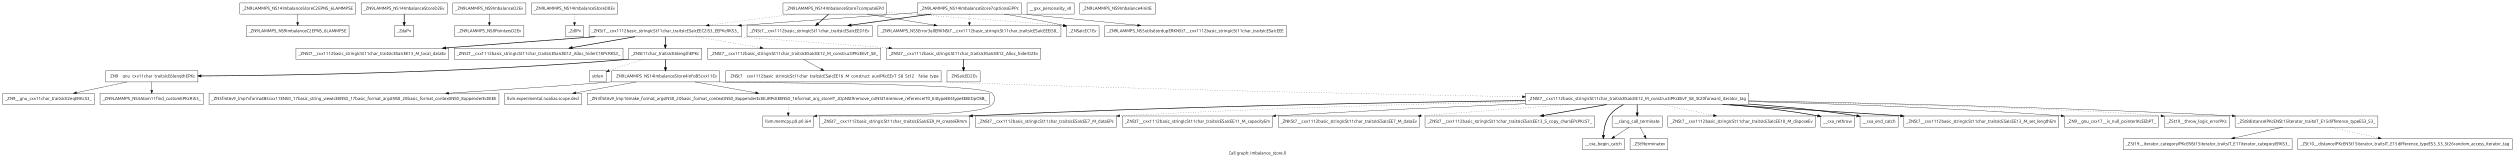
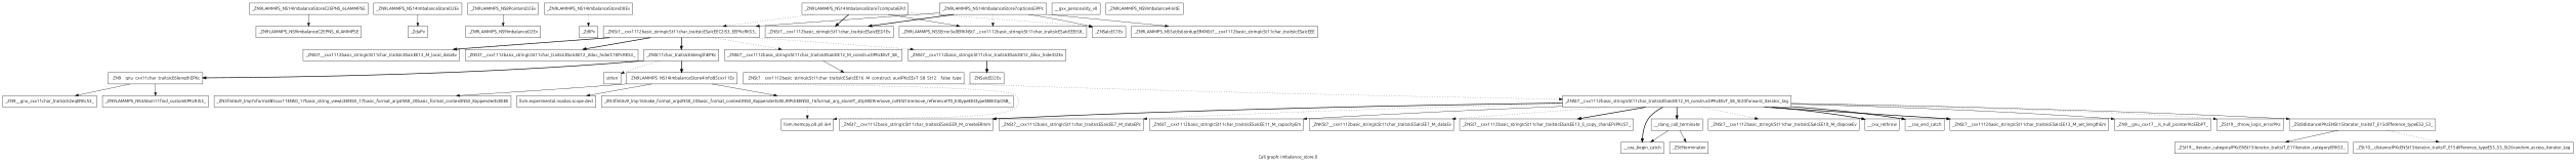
  digraph {
    fontname=Ubuntu
    label="Call graph: imbalance_store.ll"
    node [fontname=Ubuntu shape=record]
    edge [fontname=Ubuntu style=solid]
    n1 [label="{_ZN9LAMMPS_NS14ImbalanceStoreC2EPNS_6LAMMPSE}"]
    n2 [label="{_ZN9LAMMPS_NS9ImbalanceC2EPNS_6LAMMPSE}"]
    n3 [label="{_ZN9LAMMPS_NS14ImbalanceStoreD2Ev}"]
    n4 [label="{_ZdaPv}"]
    n5 [label="{_ZN9LAMMPS_NS9ImbalanceD2Ev}"]
    n6 [label="{_ZN9LAMMPS_NS8PointersD2Ev}"]
    n7 [label="{_ZN9LAMMPS_NS14ImbalanceStoreD0Ev}"]
    n8 [label="{_ZdlPv}"]
    n9 [label="{_ZN9LAMMPS_NS14ImbalanceStore7optionsEiPPc}"]
    n10 [label="{_ZNSaIcEC1Ev}"]
    n11 [label="{_ZNSt7__cxx1112basic_stringIcSt11char_traitsIcESaIcEEC2IS3_EEPKcRKS3_}"]
    n12 [label="{_ZNSt7__cxx1112basic_stringIcSt11char_traitsIcESaIcEED1Ev}"]
    n13 [label="{_ZN9LAMMPS_NS5Error3allERKNSt7__cxx1112basic_stringIcSt11char_traitsIcESaIcEEEiS8_}"]
    n14 [label="{_ZN9LAMMPS_NS5utils6strdupERKNSt7__cxx1112basic_stringIcSt11char_traitsIcESaIcEEE}"]
    n15 [label="{_ZNSt7__cxx1112basic_stringIcSt11char_traitsIcESaIcEE13_M_local_dataEv}"]
    n16 [label="{_ZNSt7__cxx1112basic_stringIcSt11char_traitsIcESaIcEE12_Alloc_hiderC1EPcRKS3_}"]
    n17 [label="{_ZNSt11char_traitsIcE6lengthEPKc}"]
    n18 [label="{_ZNSt7__cxx1112basic_stringIcSt11char_traitsIcESaIcEE12_M_constructIPKcEEvT_S8_}"]
    n19 [label="{_ZNSt7__cxx1112basic_stringIcSt11char_traitsIcESaIcEE12_Alloc_hiderD2Ev}"]
    n20 [label="{_ZN9__gnu_cxx11char_traitsIcE6lengthEPKc}"]
    n21 [label="{strlen}"]
    n22 [label="{_ZN9LAMMPS_NS14ImbalanceStore4infoB5cxx11Ev}"]
    n23 [label="{_ZNSt7__cxx1112basic_stringIcSt11char_traitsIcESaIcEE16_M_construct_auxIPKcEEvT_S8_St12__false_type}"]
    n24 [label="{_ZNSaIcED2Ev}"]
    n25 [label="{_ZN9LAMMPS_NS4Atom11find_customEPKcRiS3_}"]
    n26 [label="{_ZN9__gnu_cxx11char_traitsIcE2eqERKcS3_}"]
    n27 [label="{_ZNSt7__cxx1112basic_stringIcSt11char_traitsIcESaIcEE12_M_constructIPKcEEvT_S8_St20forward_iterator_tag}"]
    n28 [label="{__gxx_personality_v0}"]
    n29 [label="{_ZN9LAMMPS_NS14ImbalanceStore7computeEPd}"]
    n30 [label="{llvm.experimental.noalias.scope.decl}"]
    n31 [label="{llvm.memcpy.p0.p0.i64}"]
    n32 [label="{_ZN3fmt6v9_lmp16make_format_argsINS0_20basic_format_contextINS0_8appenderEcEEJRPcEEENS0_16format_arg_storeIT_JDpNSt9remove_cvINSt16remove_referenceIT0_E4typeEE4typeEEEEDpOSB_}"]
    n33 [label="{_ZN3fmt6v9_lmp7vformatB5cxx11ENS0_17basic_string_viewIcEENS0_17basic_format_argsINS0_20basic_format_contextINS0_8appenderEcEEEE}"]
    n34 [label="{_ZN9LAMMPS_NS9Imbalance4initEi}"]
    n35 [label="{_ZN9__gnu_cxx17__is_null_pointerIKcEEbPT_}"]
    n36 [label="{_ZSt19__throw_logic_errorPKc}"]
    n37 [label="{_ZSt8distanceIPKcENSt15iterator_traitsIT_E15difference_typeES3_S3_}"]
    n38 [label="{_ZNSt7__cxx1112basic_stringIcSt11char_traitsIcESaIcEE9_M_createERmm}"]
    n39 [label="{_ZNSt7__cxx1112basic_stringIcSt11char_traitsIcESaIcEE7_M_dataEPc}"]
    n40 [label="{_ZNSt7__cxx1112basic_stringIcSt11char_traitsIcESaIcEE11_M_capacityEm}"]
    n41 [label="{_ZNKSt7__cxx1112basic_stringIcSt11char_traitsIcESaIcEE7_M_dataEv}"]
    n42 [label="{_ZNSt7__cxx1112basic_stringIcSt11char_traitsIcESaIcEE13_S_copy_charsEPcPKcS7_}"]
    n43 [label="{__cxa_begin_catch}"]
    n44 [label="{_ZNSt7__cxx1112basic_stringIcSt11char_traitsIcESaIcEE10_M_disposeEv}"]
    n45 [label="{__cxa_rethrow}"]
    n46 [label="{__cxa_end_catch}"]
    n47 [label="{_ZNSt7__cxx1112basic_stringIcSt11char_traitsIcESaIcEE13_M_set_lengthEm}"]
    n48 [label="{__clang_call_terminate}"]
    n49 [label="{_ZSt19__iterator_categoryIPKcENSt15iterator_traitsIT_E17iterator_categoryERKS3_}"]
    n50 [label="{_ZSt10__distanceIPKcENSt15iterator_traitsIT_E15difference_typeES3_S3_St26random_access_iterator_tag}"]
    n51 [label="{_ZSt9terminatev}"]
    n1 -> n2
-   n3 -> n4 [style=bold]
-   n5 -> n6
+   n3 -> n4
+   n6 -> n5
    n7 -> n8 [style=dotted]
    n9 -> n10
    n9 -> n11
    n9 -> n12 [style=bold]
    n9 -> n13 [style=dotted]
    n9 -> n14
    n11 -> n15 [style=bold]
    n11 -> n16 [style=bold]
    n11 -> n17 [style=bold]
    n11 -> n18 [style=dotted]
    n11 -> n19 [style=dotted]
    n17 -> n20 [style=bold]
    n17 -> n21 [style=dotted]
    n17 -> n22 [style=bold]
    n18 -> n23
    n19 -> n24 [style=bold]
    n20 -> n25
    n20 -> n26
    n22 -> n30
-   n22 -> n31
+   n22 -> n31 [style=dotted]
    n22 -> n32
    n22 -> n33
    n23 -> n27 [style=dotted]
    n27 -> n35
    n27 -> n36 [style=dotted]
    n27 -> n37
    n27 -> n38 [style=bold]
    n27 -> n39 [style=dotted]
    n27 -> n40
    n27 -> n41 [style=dotted]
    n27 -> n42 [style=bold]
    n27 -> n43 [style=bold]
    n27 -> n44 [style=dotted]
    n27 -> n45 [style=bold]
    n27 -> n46 [style=bold]
    n27 -> n47 [style=bold]
    n27 -> n48 [style=bold]
    n29 -> n10 [style=dotted]
    n29 -> n11 [style=dotted]
    n29 -> n12 [style=bold]
    n29 -> n13
    n32 -> n31 [style=dotted]
    n37 -> n49
    n37 -> n50 [style=dotted]
    n48 -> n43
    n48 -> n51
  }
